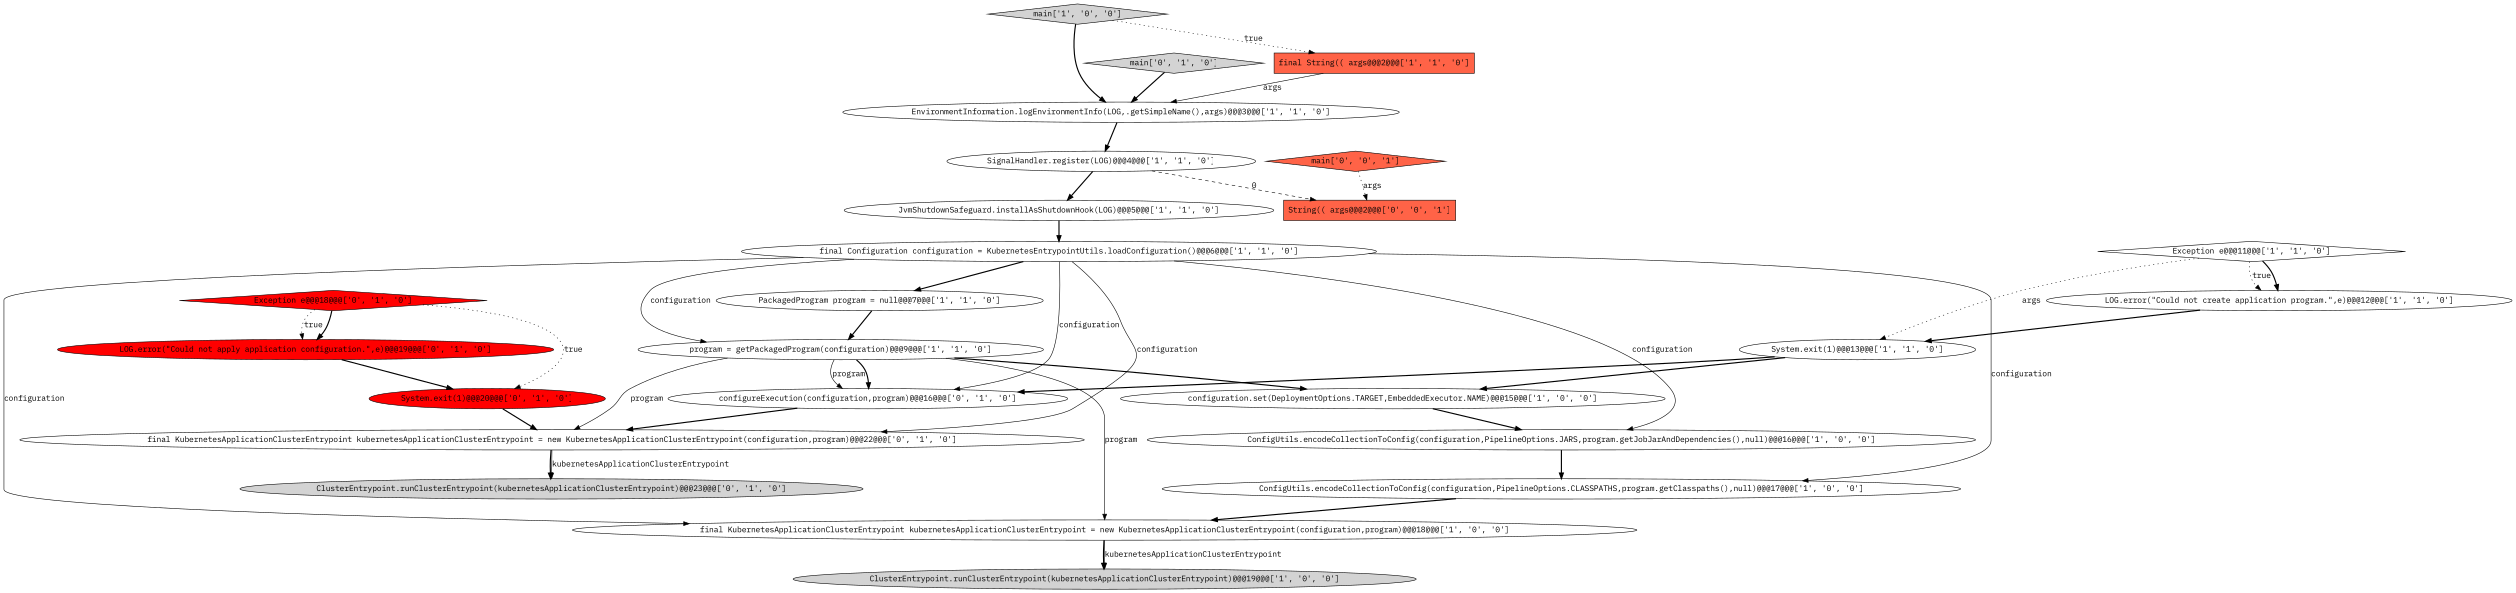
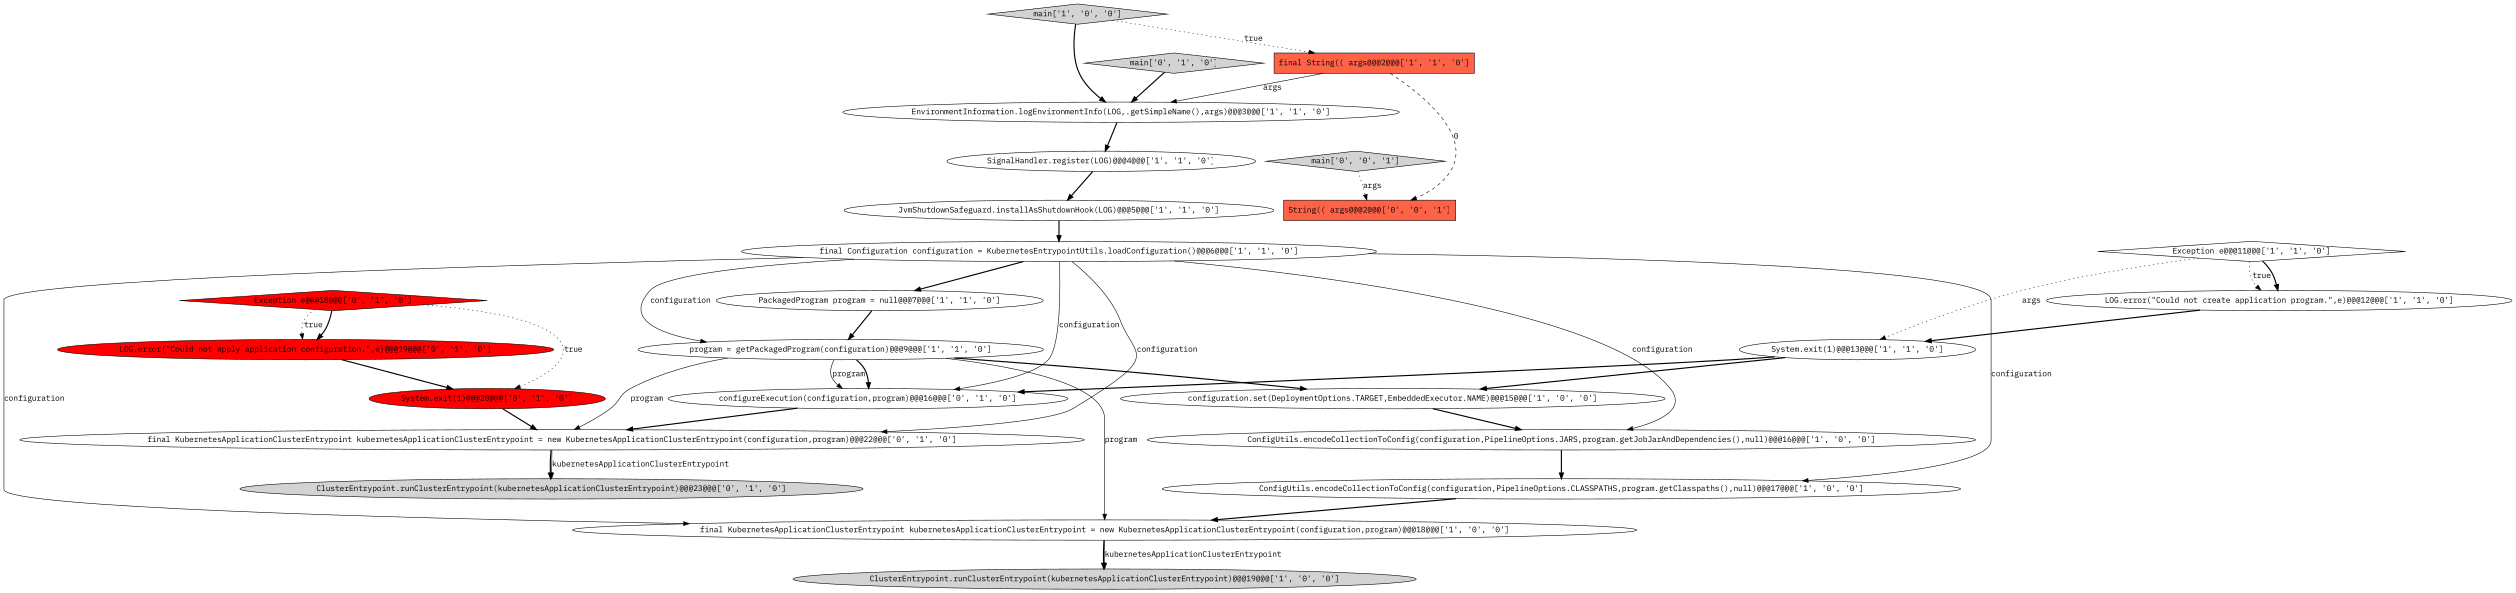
  digraph {
    fontname="IBM Plex Mono"
    node [fillcolor=white fontname="IBM Plex Mono" shape=ellipse style=filled]
    edge [fontname="IBM Plex Mono" style=bold]
    n1 [label="PackagedProgram program = null@@@7@@@['1', '1', '0']"]
    n2 [label="program = getPackagedProgram(configuration)@@@9@@@['1', '1', '0']"]
    n3 [label="configuration.set(DeploymentOptions.TARGET,EmbeddedExecutor.NAME)@@@15@@@['1', '0', '0']"]
    n4 [label="configureExecution(configuration,program)@@@16@@@['0', '1', '0']"]
    n5 [label="final KubernetesApplicationClusterEntrypoint kubernetesApplicationClusterEntrypoint = new KubernetesApplicationClusterEntrypoint(configuration,program)@@@22@@@['0', '1', '0']"]
    n6 [label="final KubernetesApplicationClusterEntrypoint kubernetesApplicationClusterEntrypoint = new KubernetesApplicationClusterEntrypoint(configuration,program)@@@18@@@['1', '0', '0']"]
    n7 [label="EnvironmentInformation.logEnvironmentInfo(LOG,.getSimpleName(),args)@@@3@@@['1', '1', '0']"]
    n8 [label="SignalHandler.register(LOG)@@@4@@@['1', '1', '0']"]
    n9 [label="JvmShutdownSafeguard.installAsShutdownHook(LOG)@@@5@@@['1', '1', '0']"]
    n10 [label="ConfigUtils.encodeCollectionToConfig(configuration,PipelineOptions.JARS,program.getJobJarAndDependencies(),null)@@@16@@@['1', '0', '0']"]
    n11 [label="ConfigUtils.encodeCollectionToConfig(configuration,PipelineOptions.CLASSPATHS,program.getClasspaths(),null)@@@17@@@['1', '0', '0']"]
    n12 [label="LOG.error(\"Could not create application program.\",e)@@@12@@@['1', '1', '0']"]
    n13 [label="System.exit(1)@@@13@@@['1', '1', '0']"]
    n14 [fillcolor=red label="Exception e@@@18@@@['0', '1', '0']" shape=diamond]
    n15 [fillcolor=red label="System.exit(1)@@@20@@@['0', '1', '0']"]
    n16 [fillcolor=red label="LOG.error(\"Could not apply application configuration.\",e)@@@19@@@['0', '1', '0']"]
    n17 [fillcolor=lightgray label="ClusterEntrypoint.runClusterEntrypoint(kubernetesApplicationClusterEntrypoint)@@@23@@@['0', '1', '0']"]
    n18 [label="final Configuration configuration = KubernetesEntrypointUtils.loadConfiguration()@@@6@@@['1', '1', '0']"]
    n19 [fillcolor=lightgray label="ClusterEntrypoint.runClusterEntrypoint(kubernetesApplicationClusterEntrypoint)@@@19@@@['1', '0', '0']"]
    n20 [fillcolor=lightgray label="main['1', '0', '0']" shape=diamond]
    n21 [fillcolor=tomato label="final String(( args@@@2@@@['1', '1', '0']" shape=box]
    n22 [fillcolor=tomato label="String(( args@@@2@@@['0', '0', '1']" shape=box]
    n23 [label="Exception e@@@11@@@['1', '1', '0']" shape=diamond]
-   n24 [fillcolor=tomato label="main['0', '0', '1']" shape=diamond]
+   n24 [fillcolor=lightgray label="main['0', '0', '1']" shape=diamond]
    n25 [fillcolor=lightgray label="main['0', '1', '0']" shape=diamond]
    n1 -> n2
    n2 -> n3
    n2 -> n4 [label=program style=solid]
    n2 -> n4
    n2 -> n5 [label=program style=solid]
    n2 -> n6 [label=program style=solid]
    n3 -> n10
    n4 -> n5
    n5 -> n17 [label=kubernetesApplicationClusterEntrypoint style=solid]
    n5 -> n17
    n6 -> n19
    n6 -> n19 [label=kubernetesApplicationClusterEntrypoint style=solid]
    n7 -> n8
    n8 -> n9
    n9 -> n18
    n10 -> n11
    n11 -> n6
    n12 -> n13
    n13 -> n3
    n13 -> n4
    n14 -> n15 [label=true style=dotted]
    n14 -> n16
    n14 -> n16 [label=true style=dotted]
    n15 -> n5
    n16 -> n15
    n18 -> n1
    n18 -> n2 [label=configuration style=solid]
    n18 -> n4 [label=configuration style=solid]
    n18 -> n5 [label=configuration style=solid]
    n18 -> n6 [label=configuration style=solid]
    n18 -> n10 [label=configuration style=solid]
    n18 -> n11 [label=configuration style=solid]
    n20 -> n7
    n20 -> n21 [label=true style=dotted]
    n21 -> n7 [label=args style=solid]
-   n8 -> n22 [label=0 style=dashed]
+   n21 -> n22 [label=0 style=dashed]
    n23 -> n12 [label=true style=dotted]
    n23 -> n12
    n23 -> n13 [label=args style=dotted]
    n24 -> n22 [label=args style=dotted]
    n25 -> n7
  }
